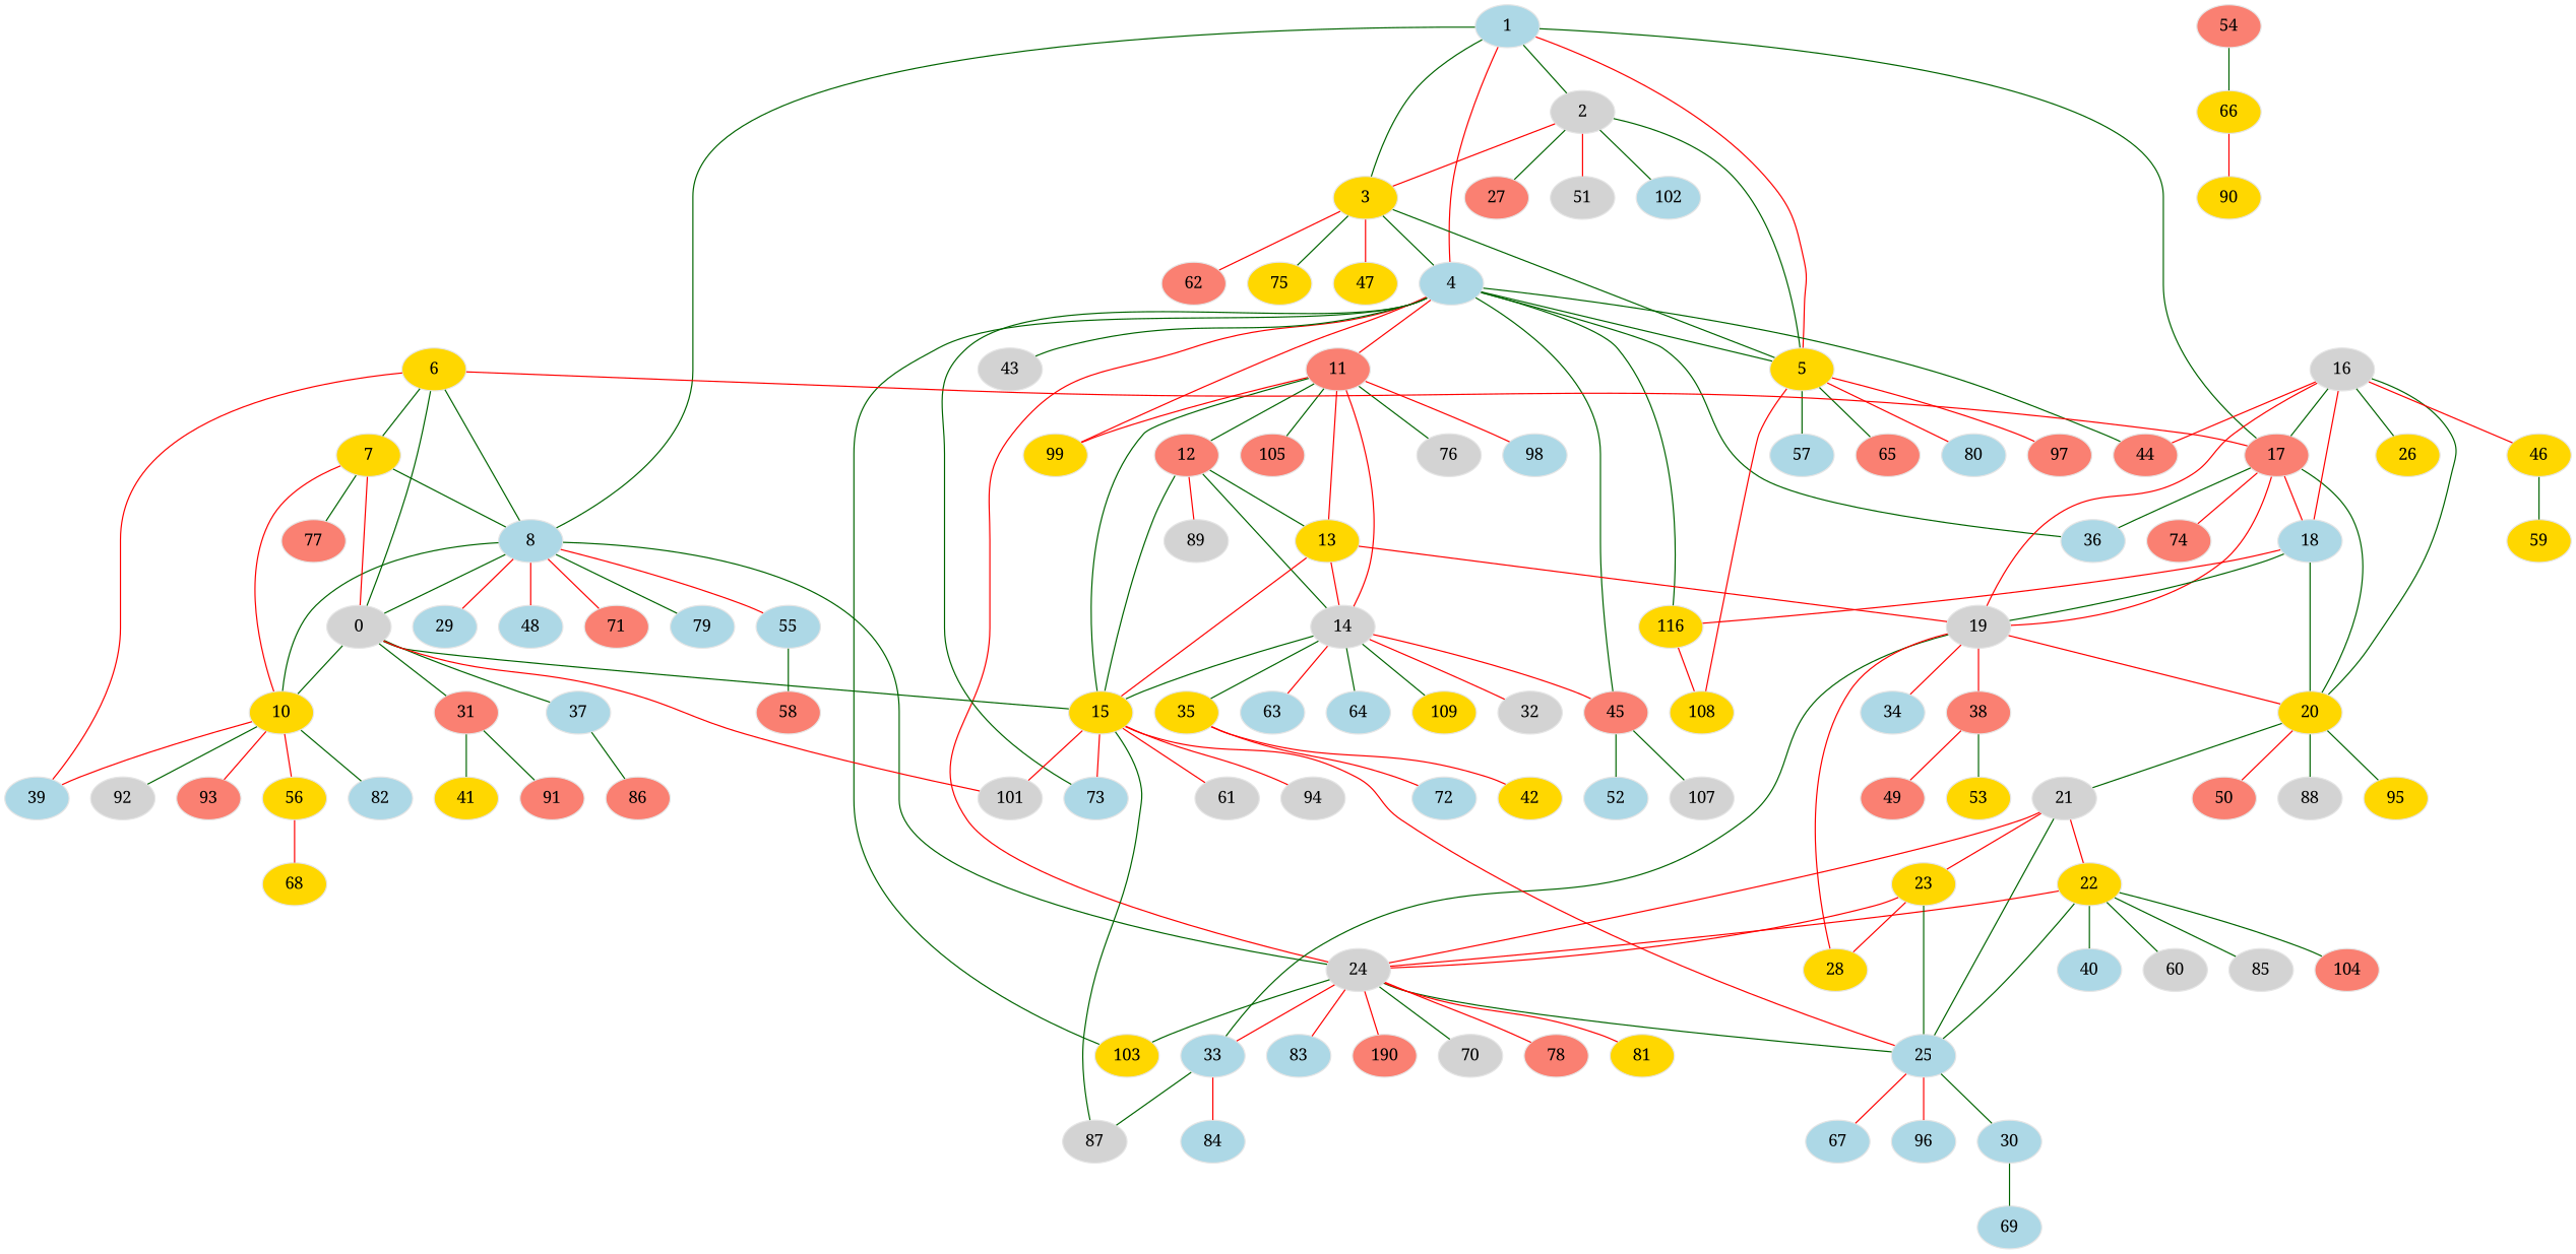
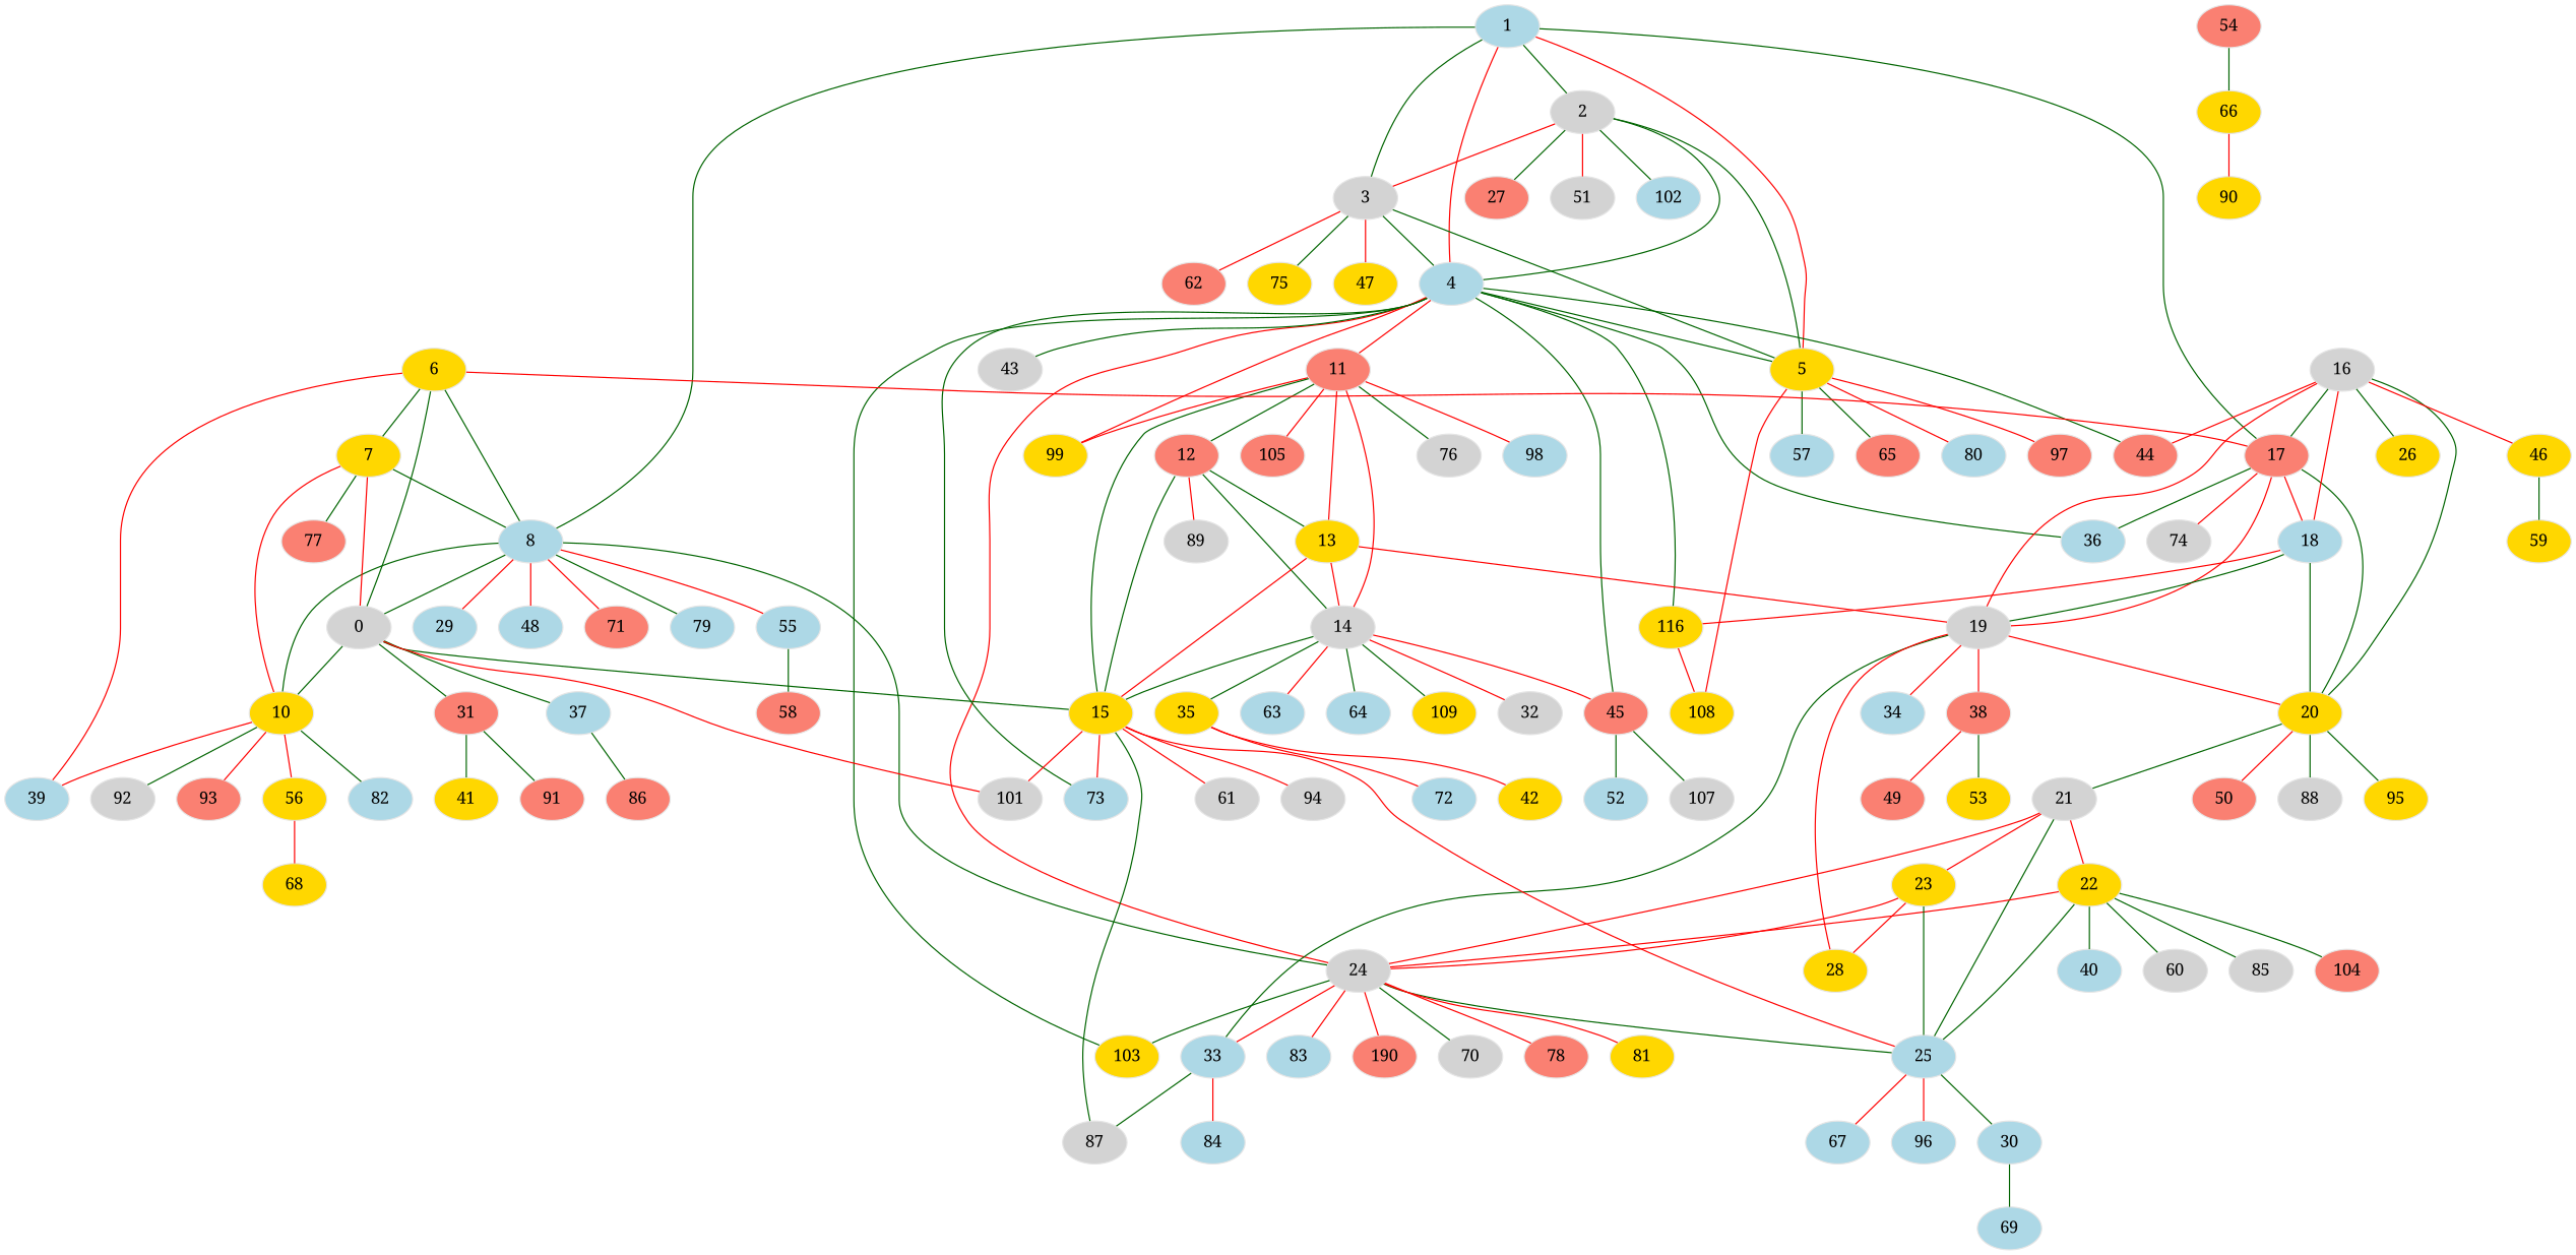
  graph {
    fontname="Noto Serif"
    node [color=gray90 fillcolor=lightblue fontname="Noto Serif" style=filled]
    edge [color=darkgreen fontname="Noto Serif"]
    2 [fillcolor=lightgrey]
    1
-   3 [fillcolor=gold]
+   3 [fillcolor=lightgrey]
    4
    5 [fillcolor=gold]
    8
    17 [fillcolor=salmon]
    27 [fillcolor=salmon]
    51 [fillcolor=lightgrey]
    102
    47 [fillcolor=gold]
    62 [fillcolor=salmon]
    75 [fillcolor=gold]
    11 [fillcolor=salmon]
    24 [fillcolor=lightgrey]
    36
    43 [fillcolor=lightgrey]
    44 [fillcolor=salmon]
    45 [fillcolor=salmon]
    73
    99 [fillcolor=gold]
    103 [fillcolor=gold]
    n23 [fillcolor=gold label=116]
    57
    65 [fillcolor=salmon]
    80
    97 [fillcolor=salmon]
    108 [fillcolor=gold]
    n29 [fillcolor=lightgrey label=0]
    10 [fillcolor=gold]
    29
    48
    55
    71 [fillcolor=salmon]
    79
    19 [fillcolor=lightgrey]
    18
    20 [fillcolor=gold]
-   74 [fillcolor=salmon]
+   74 [fillcolor=lightgrey]
    54 [fillcolor=salmon]
    66 [fillcolor=gold]
    15 [fillcolor=gold]
    12 [fillcolor=salmon]
    13 [fillcolor=gold]
    14 [fillcolor=lightgrey]
    76 [fillcolor=lightgrey]
    98
    105 [fillcolor=salmon]
    25
    33
    70 [fillcolor=lightgrey]
    78 [fillcolor=salmon]
    81 [fillcolor=gold]
    83
    n55 [fillcolor=salmon label=190]
    52
    107 [fillcolor=lightgrey]
    6 [fillcolor=gold]
    7 [fillcolor=gold]
    39
    77 [fillcolor=salmon]
    31 [fillcolor=salmon]
    37
    101 [fillcolor=lightgrey]
    56 [fillcolor=gold]
    82
    92 [fillcolor=lightgrey]
    93 [fillcolor=salmon]
    58 [fillcolor=salmon]
    61 [fillcolor=lightgrey]
    87 [fillcolor=lightgrey]
    94 [fillcolor=lightgrey]
    41 [fillcolor=gold]
    91 [fillcolor=salmon]
    86 [fillcolor=salmon]
    68 [fillcolor=gold]
    89 [fillcolor=lightgrey]
    32 [fillcolor=lightgrey]
    35 [fillcolor=gold]
    63
    64
    109 [fillcolor=gold]
    28 [fillcolor=gold]
    34
    38 [fillcolor=salmon]
    42 [fillcolor=gold]
    72
    30
    67
    96
    16 [fillcolor=lightgrey]
    26 [fillcolor=gold]
    46 [fillcolor=gold]
    21 [fillcolor=lightgrey]
    50 [fillcolor=salmon]
    88 [fillcolor=lightgrey]
    95 [fillcolor=gold]
    59 [fillcolor=gold]
    84
    49 [fillcolor=salmon]
    53 [fillcolor=gold]
    22 [fillcolor=gold]
    23 [fillcolor=gold]
    40
    60 [fillcolor=lightgrey]
    85 [fillcolor=lightgrey]
    104 [fillcolor=salmon]
    69
    90 [fillcolor=gold]
    2 -- 3 [color=red]
+   2 -- 4
    2 -- 5
    2 -- 27
    2 -- 51 [color=red]
    2 -- 102
    1 -- 2
    1 -- 3
    1 -- 4 [color=red]
    1 -- 5 [color=red]
    1 -- 8
    1 -- 17
    3 -- 4
    3 -- 5
    3 -- 47 [color=red]
    3 -- 62 [color=red]
    3 -- 75
    4 -- 5
    4 -- 11 [color=red]
    4 -- 24 [color=red]
    4 -- 36
    4 -- 43
    4 -- 44
    4 -- 45
    4 -- 73
    4 -- 99 [color=red]
    4 -- 103
    4 -- n23
    5 -- 57
    5 -- 65
    5 -- 80 [color=red]
    5 -- 97 [color=red]
    5 -- 108 [color=red]
    8 -- 24
    8 -- n29
    8 -- 10
    8 -- 29 [color=red]
    8 -- 48 [color=red]
    8 -- 55 [color=red]
    8 -- 71 [color=red]
    8 -- 79
    17 -- 36
    17 -- 19 [color=red]
    17 -- 18 [color=red]
    17 -- 20
    17 -- 74 [color=red]
    11 -- 99 [color=red]
    11 -- 15
    11 -- 12
    11 -- 13 [color=red]
    11 -- 14 [color=red]
    11 -- 76
    11 -- 98 [color=red]
-   11 -- 105
+   11 -- 105 [color=red]
    24 -- 103
    24 -- 25
    24 -- 33 [color=red]
    24 -- 70
    24 -- 78 [color=red]
    24 -- 81 [color=red]
    24 -- 83 [color=red]
    24 -- n55 [color=red]
    45 -- 52
    45 -- 107
    n23 -- 108 [color=red]
    n29 -- 10
    n29 -- 15
    n29 -- 31
    n29 -- 37
    n29 -- 101 [color=red]
    10 -- 39 [color=red]
    10 -- 56 [color=red]
    10 -- 82
    10 -- 92
    10 -- 93 [color=red]
    55 -- 58
    19 -- 20 [color=red]
    19 -- 33
    19 -- 28 [color=red]
    19 -- 34 [color=red]
    19 -- 38 [color=red]
    18 -- n23 [color=red]
    18 -- 19
    18 -- 20
    20 -- 21
    20 -- 50 [color=red]
    20 -- 88
    20 -- 95
    54 -- 66
    66 -- 90 [color=red]
    15 -- 73 [color=red]
    15 -- 25 [color=red]
    15 -- 101 [color=red]
    15 -- 61 [color=red]
    15 -- 87
    15 -- 94 [color=red]
    12 -- 15
    12 -- 13
    12 -- 14
    12 -- 89 [color=red]
    13 -- 19 [color=red]
    13 -- 15 [color=red]
    13 -- 14 [color=red]
    14 -- 45 [color=red]
    14 -- 15
    14 -- 32 [color=red]
    14 -- 35
    14 -- 63 [color=red]
    14 -- 64
    14 -- 109
    25 -- 30
    25 -- 67 [color=red]
    25 -- 96 [color=red]
    33 -- 87
    33 -- 84 [color=red]
    6 -- 8
    6 -- 17 [color=red]
    6 -- n29
    6 -- 7
    6 -- 39 [color=red]
    7 -- 8
    7 -- n29 [color=red]
    7 -- 10 [color=red]
    7 -- 77
    31 -- 41
    31 -- 91
    37 -- 86
    56 -- 68 [color=red]
    35 -- 42 [color=red]
    35 -- 72 [color=red]
    38 -- 49 [color=red]
    38 -- 53
    30 -- 69
    16 -- 17
    16 -- 44 [color=red]
    16 -- 19 [color=red]
    16 -- 18 [color=red]
    16 -- 20
    16 -- 26
    16 -- 46 [color=red]
    46 -- 59
    21 -- 24 [color=red]
    21 -- 25
    21 -- 22 [color=red]
    21 -- 23 [color=red]
    22 -- 24 [color=red]
    22 -- 25
    22 -- 40
    22 -- 60
    22 -- 85
    22 -- 104
    23 -- 24 [color=red]
    23 -- 25
    23 -- 28 [color=red]
  }
